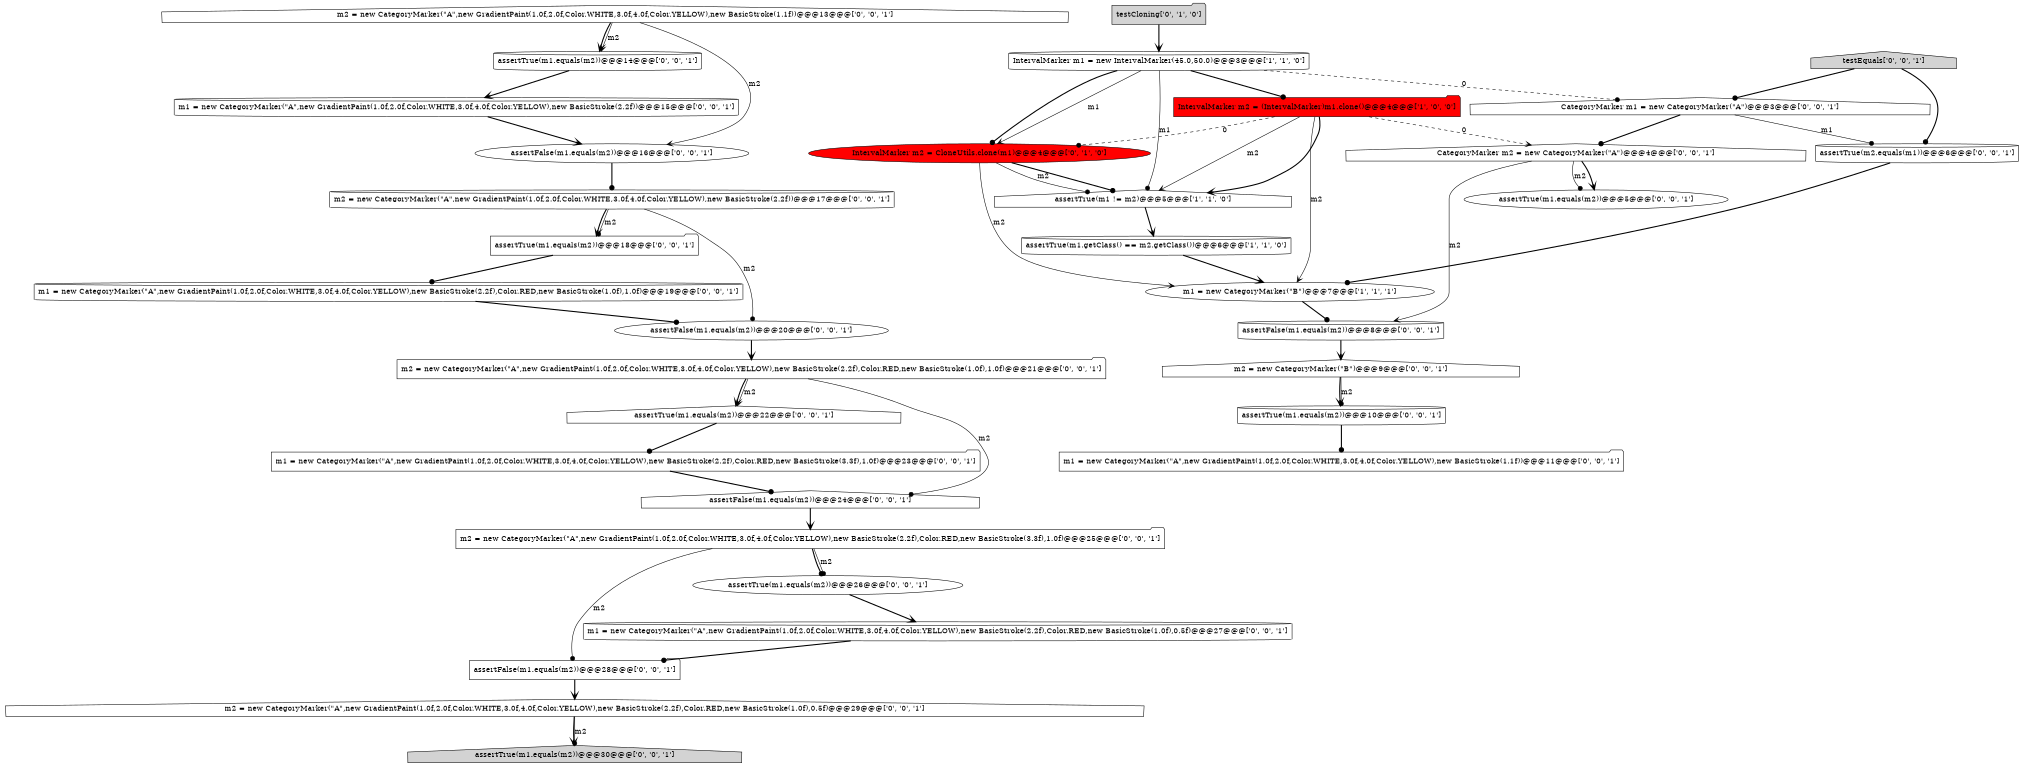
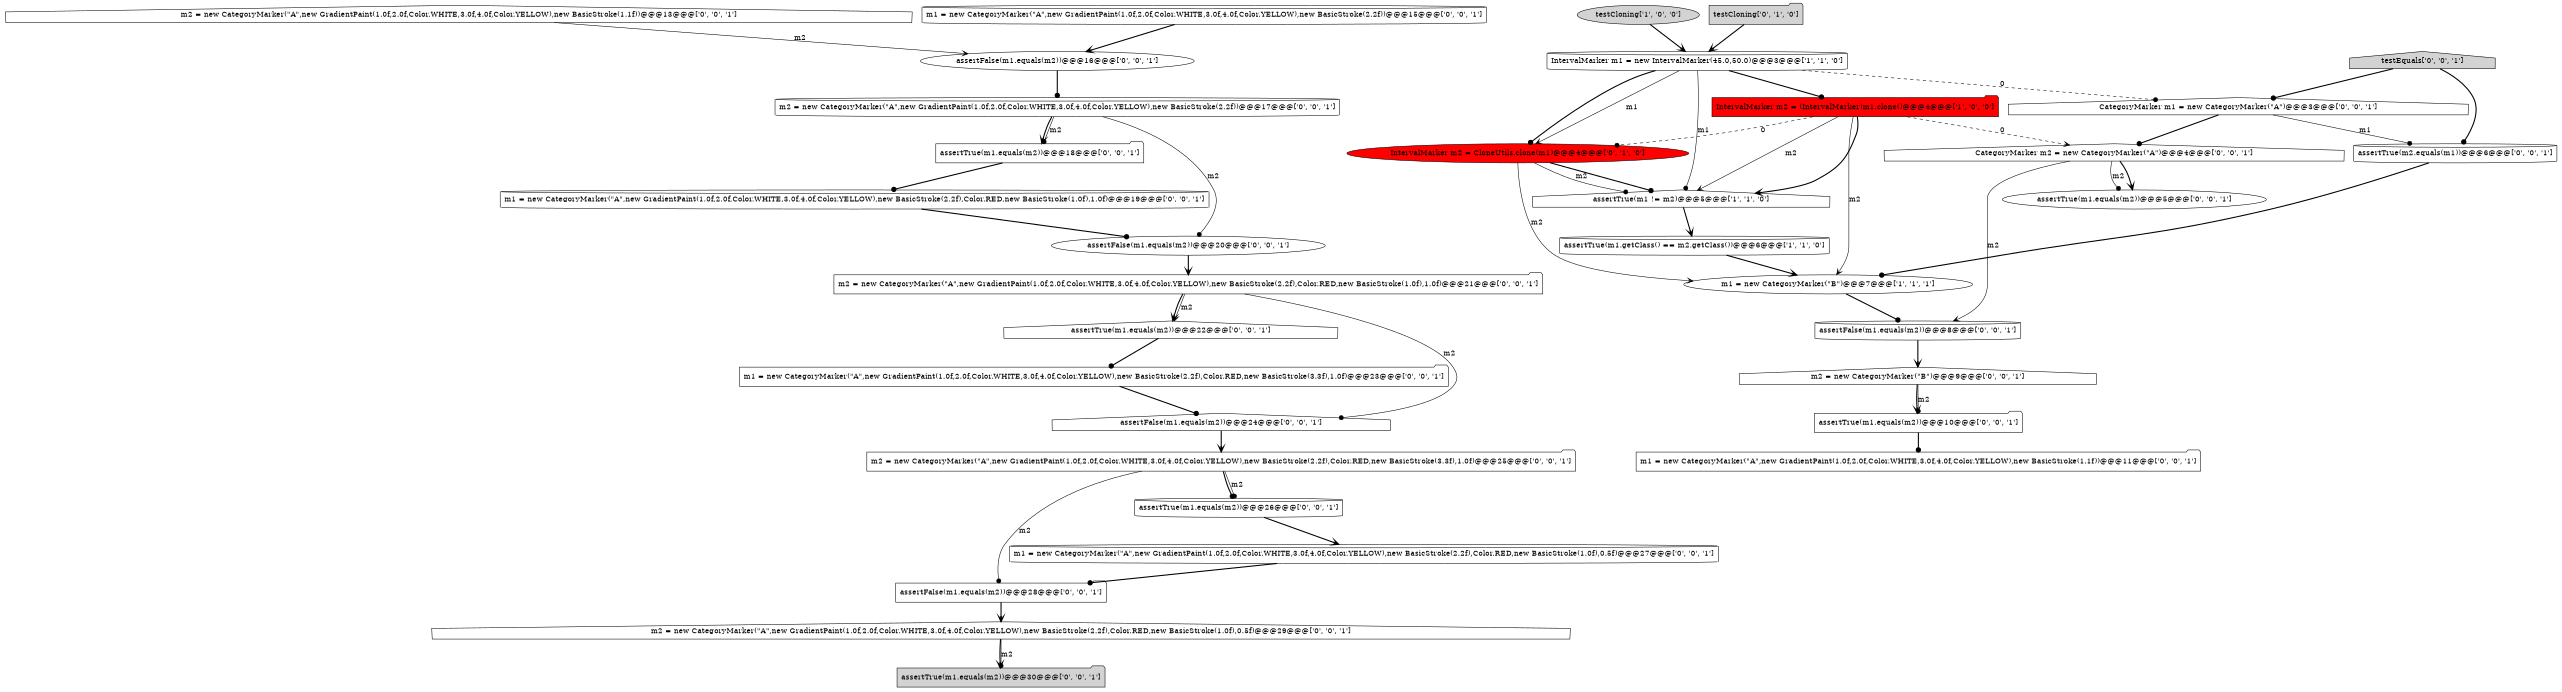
  digraph {
    node [fillcolor=white shape=house style=filled]
    edge [arrowhead=dot style=bold]
    n1 [label="assertFalse(m1.equals(m2))@@@28@@@['0', '0', '1']" shape=folder]
    n2 [label="m2 = new CategoryMarker(\"A\",new GradientPaint(1.0f,2.0f,Color.WHITE,3.0f,4.0f,Color.YELLOW),new BasicStroke(2.2f),Color.RED,new BasicStroke(1.0f),0.5f)@@@29@@@['0', '0', '1']"]
-   n3 [fillcolor=lightgray label="assertTrue(m1.equals(m2))@@@30@@@['0', '0', '1']"]
-   n4 [label="assertTrue(m1.equals(m2))@@@26@@@['0', '0', '1']" shape=ellipse]
+   n3 [fillcolor=lightgray label="assertTrue(m1.equals(m2))@@@30@@@['0', '0', '1']" shape=folder]
+   n4 [label="assertTrue(m1.equals(m2))@@@26@@@['0', '0', '1']" shape=cylinder]
    n5 [label="m1 = new CategoryMarker(\"A\",new GradientPaint(1.0f,2.0f,Color.WHITE,3.0f,4.0f,Color.YELLOW),new BasicStroke(2.2f),Color.RED,new BasicStroke(1.0f),0.5f)@@@27@@@['0', '0', '1']" shape=cylinder]
    n6 [label="assertTrue(m1.getClass() == m2.getClass())@@@6@@@['1', '1', '0']" shape=cylinder]
    n7 [label="m1 = new CategoryMarker(\"B\")@@@7@@@['1', '1', '1']" shape=ellipse]
    n8 [label="assertFalse(m1.equals(m2))@@@8@@@['0', '0', '1']" shape=cylinder]
    n9 [fillcolor=lightgray label="testEquals['0', '0', '1']"]
    n10 [label="CategoryMarker m1 = new CategoryMarker(\"A\")@@@3@@@['0', '0', '1']"]
    n11 [label="assertTrue(m2.equals(m1))@@@6@@@['0', '0', '1']" shape=cylinder]
    n12 [label="CategoryMarker m2 = new CategoryMarker(\"A\")@@@4@@@['0', '0', '1']"]
    n13 [fillcolor=red label="IntervalMarker m2 = (IntervalMarker)m1.clone()@@@4@@@['1', '0', '0']" shape=folder]
    n14 [fillcolor=red label="IntervalMarker m2 = CloneUtils.clone(m1)@@@4@@@['0', '1', '0']" shape=ellipse]
    n15 [label="assertTrue(m1 != m2)@@@5@@@['1', '1', '0']"]
    n16 [label="assertTrue(m1.equals(m2))@@@5@@@['0', '0', '1']" shape=ellipse]
    n17 [label="assertTrue(m1.equals(m2))@@@18@@@['0', '0', '1']" shape=folder]
    n18 [label="m1 = new CategoryMarker(\"A\",new GradientPaint(1.0f,2.0f,Color.WHITE,3.0f,4.0f,Color.YELLOW),new BasicStroke(2.2f),Color.RED,new BasicStroke(1.0f),1.0f)@@@19@@@['0', '0', '1']" shape=cylinder]
    n19 [label="assertFalse(m1.equals(m2))@@@20@@@['0', '0', '1']" shape=ellipse]
    n20 [label="m1 = new CategoryMarker(\"A\",new GradientPaint(1.0f,2.0f,Color.WHITE,3.0f,4.0f,Color.YELLOW),new BasicStroke(1.1f))@@@11@@@['0', '0', '1']" shape=folder]
    n21 [label="m2 = new CategoryMarker(\"A\",new GradientPaint(1.0f,2.0f,Color.WHITE,3.0f,4.0f,Color.YELLOW),new BasicStroke(2.2f),Color.RED,new BasicStroke(1.0f),1.0f)@@@21@@@['0', '0', '1']" shape=folder]
    n22 [label="assertTrue(m1.equals(m2))@@@22@@@['0', '0', '1']"]
    n23 [label="assertFalse(m1.equals(m2))@@@24@@@['0', '0', '1']"]
    n24 [label="m2 = new CategoryMarker(\"A\",new GradientPaint(1.0f,2.0f,Color.WHITE,3.0f,4.0f,Color.YELLOW),new BasicStroke(1.1f))@@@13@@@['0', '0', '1']"]
-   n25 [label="assertTrue(m1.equals(m2))@@@14@@@['0', '0', '1']" shape=cylinder]
    n26 [label="assertFalse(m1.equals(m2))@@@16@@@['0', '0', '1']" shape=ellipse]
    n27 [label="m1 = new CategoryMarker(\"A\",new GradientPaint(1.0f,2.0f,Color.WHITE,3.0f,4.0f,Color.YELLOW),new BasicStroke(2.2f))@@@15@@@['0', '0', '1']" shape=cylinder]
    n28 [label="m2 = new CategoryMarker(\"A\",new GradientPaint(1.0f,2.0f,Color.WHITE,3.0f,4.0f,Color.YELLOW),new BasicStroke(2.2f))@@@17@@@['0', '0', '1']" shape=cylinder]
    n29 [label="m1 = new CategoryMarker(\"A\",new GradientPaint(1.0f,2.0f,Color.WHITE,3.0f,4.0f,Color.YELLOW),new BasicStroke(2.2f),Color.RED,new BasicStroke(3.3f),1.0f)@@@23@@@['0', '0', '1']" shape=folder]
    n30 [label="m2 = new CategoryMarker(\"A\",new GradientPaint(1.0f,2.0f,Color.WHITE,3.0f,4.0f,Color.YELLOW),new BasicStroke(2.2f),Color.RED,new BasicStroke(3.3f),1.0f)@@@25@@@['0', '0', '1']" shape=folder]
+   n31 [fillcolor=lightgray label="testCloning['1', '0', '0']" shape=ellipse]
    n32 [label="IntervalMarker m1 = new IntervalMarker(45.0,50.0)@@@3@@@['1', '1', '0']" shape=cylinder]
    n33 [label="m2 = new CategoryMarker(\"B\")@@@9@@@['0', '0', '1']"]
-   n34 [label="assertTrue(m1.equals(m2))@@@10@@@['0', '0', '1']" shape=cylinder]
+   n34 [label="assertTrue(m1.equals(m2))@@@10@@@['0', '0', '1']" shape=folder]
    n35 [fillcolor=lightgray label="testCloning['0', '1', '0']" shape=folder]
    n1 -> n2 [arrowhead=vee]
    n2 -> n3 [arrowhead=vee]
    n2 -> n3 [label=m2 style=solid]
    n4 -> n5 [arrowhead=vee]
    n5 -> n1
    n6 -> n7 [arrowhead=vee]
    n7 -> n8
    n8 -> n33 [arrowhead=vee]
    n9 -> n10
    n9 -> n11
    n10 -> n11 [label=m1 style=solid]
    n10 -> n12
    n11 -> n7
    n12 -> n8 [arrowhead=vee label=m2 style=solid]
    n12 -> n16 [arrowhead=vee]
    n12 -> n16 [label=m2 style=solid]
    n13 -> n7 [arrowhead=vee label=m2 style=solid]
    n13 -> n12 [arrowhead=vee label=0 style=dashed]
    n13 -> n14 [label=0 style=dashed]
    n13 -> n15 [arrowhead=vee]
    n13 -> n15 [arrowhead=vee label=m2 style=solid]
    n14 -> n7 [arrowhead=vee label=m2 style=solid]
    n14 -> n15
    n14 -> n15 [label=m2 style=solid]
    n15 -> n6 [arrowhead=vee]
    n17 -> n18
    n18 -> n19
    n19 -> n21 [arrowhead=vee]
    n21 -> n22 [arrowhead=vee]
    n21 -> n22 [arrowhead=vee label=m2 style=solid]
    n21 -> n23 [label=m2 style=solid]
    n22 -> n29
    n23 -> n30 [arrowhead=vee]
-   n24 -> n25 [arrowhead=vee]
-   n24 -> n25 [arrowhead=vee label=m2 style=solid]
    n24 -> n26 [arrowhead=vee label=m2 style=solid]
-   n25 -> n27 [arrowhead=vee]
    n26 -> n28
    n27 -> n26 [arrowhead=vee]
    n28 -> n17 [arrowhead=vee]
    n28 -> n17 [label=m2 style=solid]
    n28 -> n19 [label=m2 style=solid]
    n29 -> n23
    n30 -> n1 [label=m2 style=solid]
    n30 -> n4
    n30 -> n4 [label=m2 style=solid]
+   n31 -> n32 [arrowhead=vee]
    n32 -> n10 [label=0 style=dashed]
    n32 -> n13
    n32 -> n14
    n32 -> n14 [arrowhead=vee label=m1 style=solid]
    n32 -> n15 [label=m1 style=solid]
    n33 -> n34 [arrowhead=vee]
    n33 -> n34 [label=m2 style=solid]
    n34 -> n20
    n35 -> n32 [arrowhead=vee]
  }
